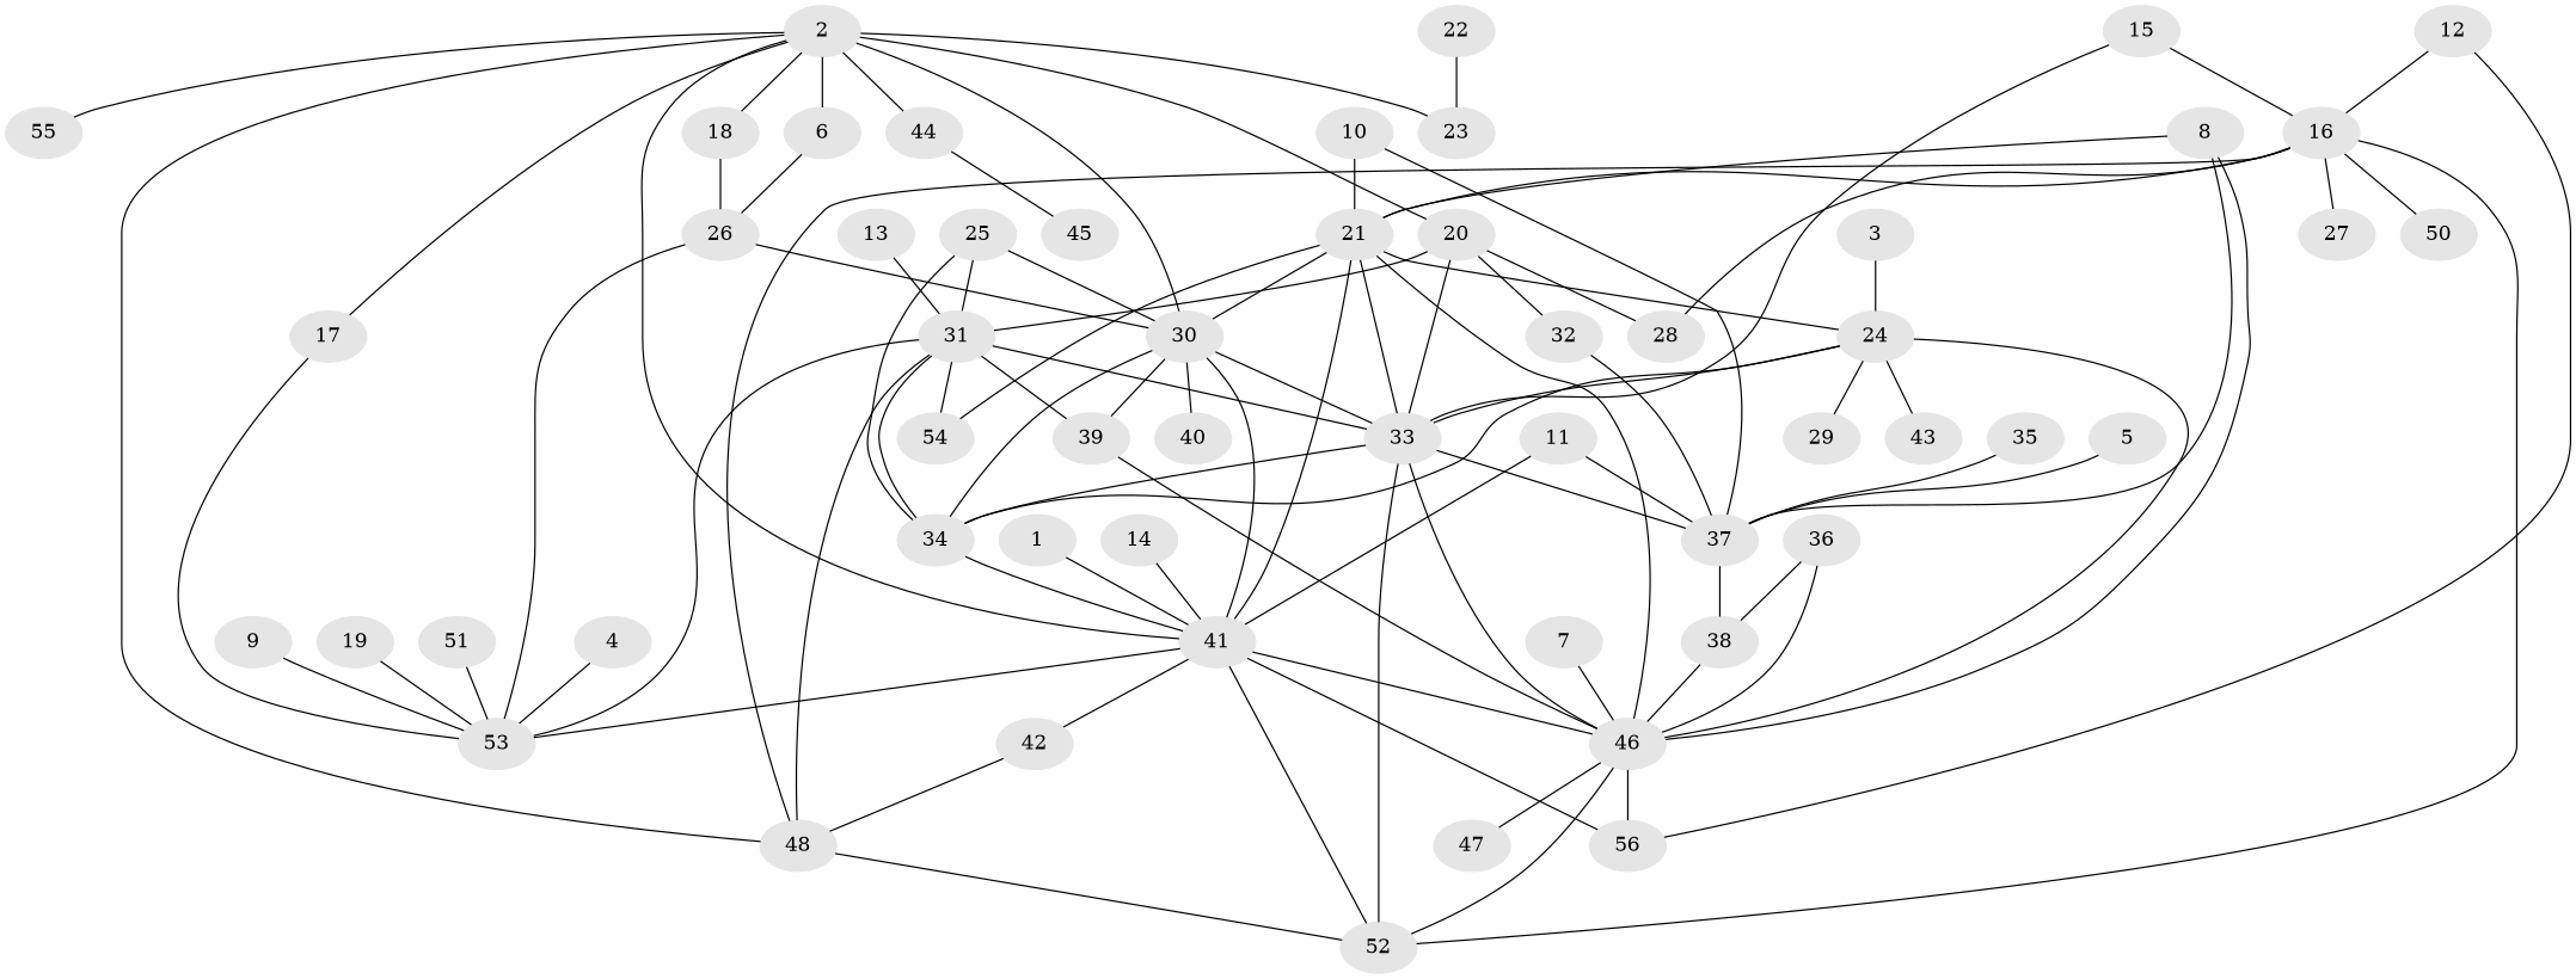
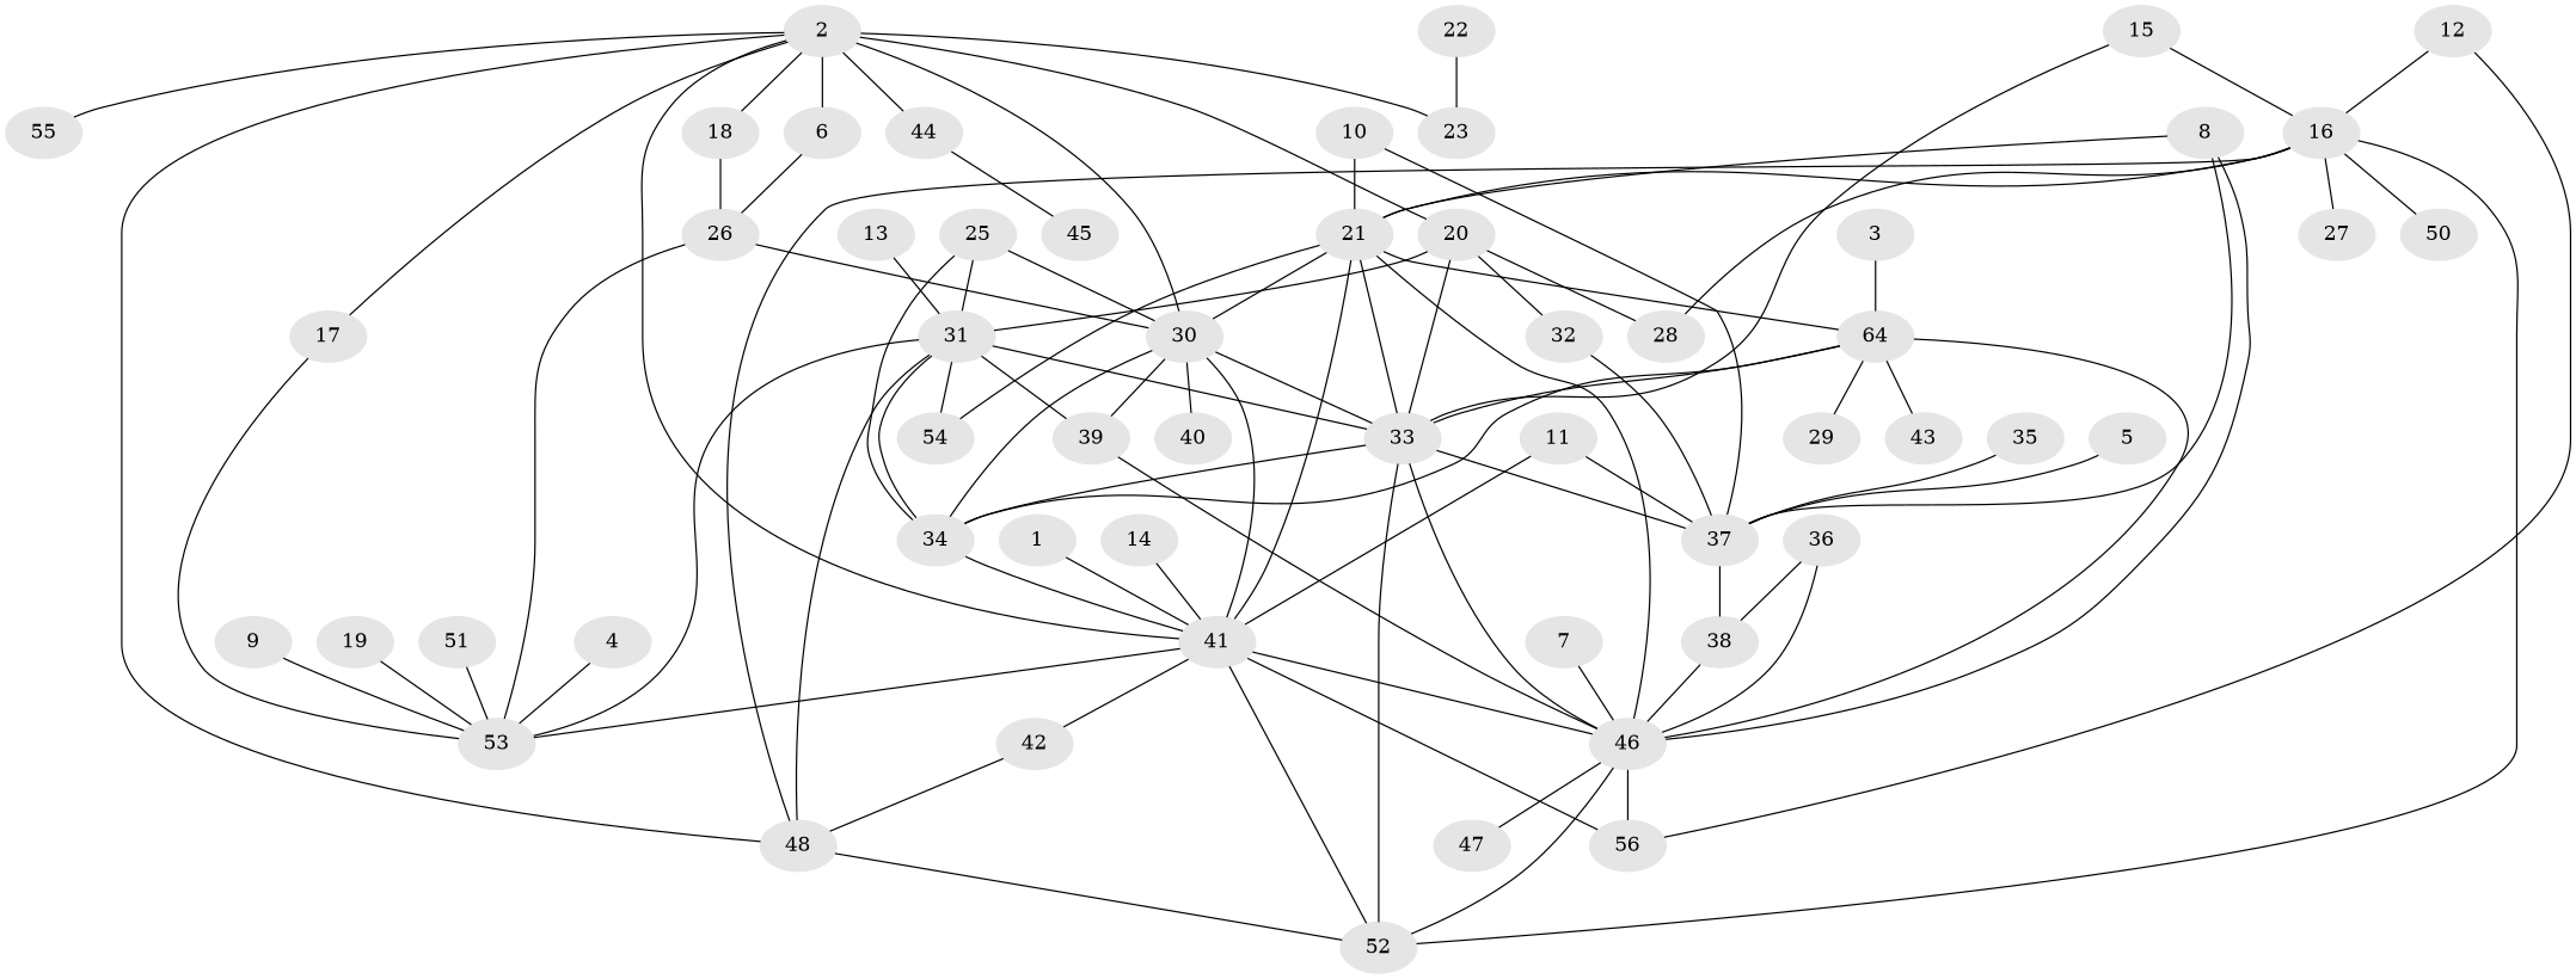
  graph {
    node [color=gray90 style=filled]
    edge [weight=1.0]
    1
    41
    53
    46
    56
    52
    42
    2
    6
    17
    18
    20
    23
    30
    44
    48
    55
    26
    31
    33
    28
    32
    34
    39
    40
    45
    3
-   24
+   24 [label=64]
    29
    43
    4
    5
    37
    38
    7
    47
    8
    21
    54
    9
    10
    11
    12
    16
    27
    50
    13
    14
    15
    19
    22
    25
    35
    36
    51
    1 -- 41
    41 -- 53
    41 -- 46
    41 -- 56
    41 -- 52
    41 -- 42
    46 -- 56 [weight=2.0]
    46 -- 52
    46 -- 47
    42 -- 48
    2 -- 41
    2 -- 6
    2 -- 17
    2 -- 18
    2 -- 20
    2 -- 23
    2 -- 30
    2 -- 44 [weight=2.0]
    2 -- 48
    2 -- 55
    6 -- 26
    17 -- 53
    18 -- 26
    20 -- 31
    20 -- 33
    20 -- 28
    20 -- 32
    30 -- 41 [weight=2.0]
    30 -- 33
    30 -- 34
    30 -- 39
    30 -- 40
    44 -- 45
    48 -- 52
    26 -- 53
    26 -- 30
    31 -- 53
    31 -- 48
    31 -- 33 [weight=2.0]
    31 -- 34
    31 -- 39
    31 -- 54
    33 -- 46
    33 -- 52
    33 -- 34
    33 -- 37
    32 -- 37
    34 -- 41
    39 -- 46
    3 -- 24
    24 -- 46
    24 -- 33
    24 -- 34
    24 -- 29
    24 -- 43
    4 -- 53
    5 -- 37
    37 -- 38 [weight=2.0]
    38 -- 46
    7 -- 46
    8 -- 46
    8 -- 37
    8 -- 21
    21 -- 41 [weight=2.0]
    21 -- 46
    21 -- 30
    21 -- 33
    21 -- 24
    21 -- 54
    9 -- 53
    10 -- 37
    10 -- 21
    11 -- 41
    11 -- 37
    12 -- 56
    12 -- 16
    16 -- 52
    16 -- 48
    16 -- 28
    16 -- 21
    16 -- 27
    16 -- 50
    13 -- 31
    14 -- 41
    15 -- 33
    15 -- 16
    19 -- 53
    22 -- 23
    25 -- 30
    25 -- 31
    25 -- 34
    35 -- 37
    36 -- 46
    36 -- 38
    51 -- 53
  }
